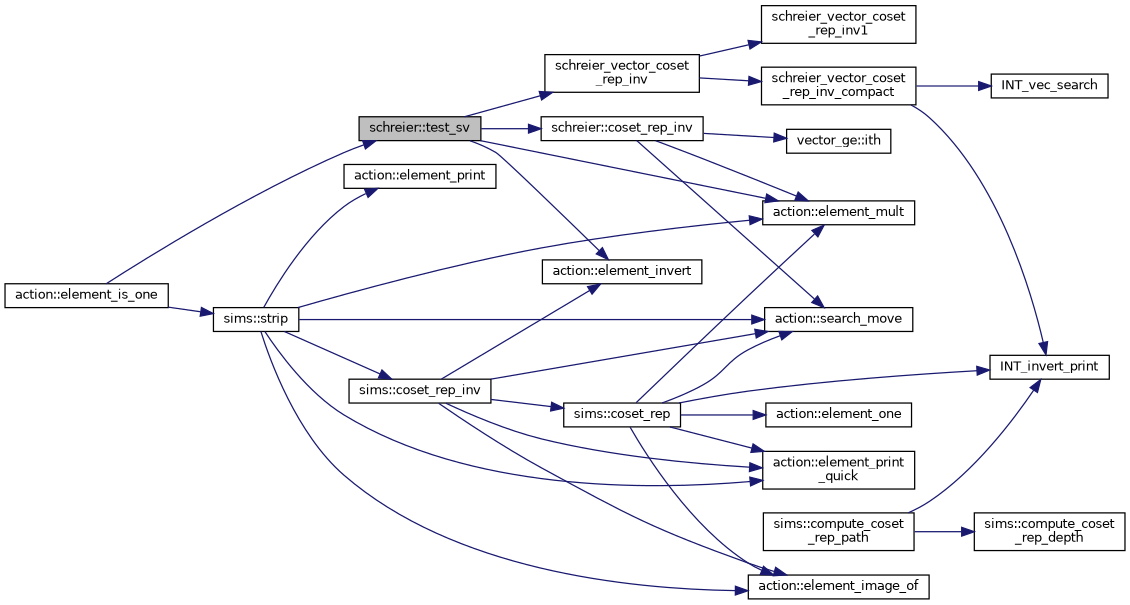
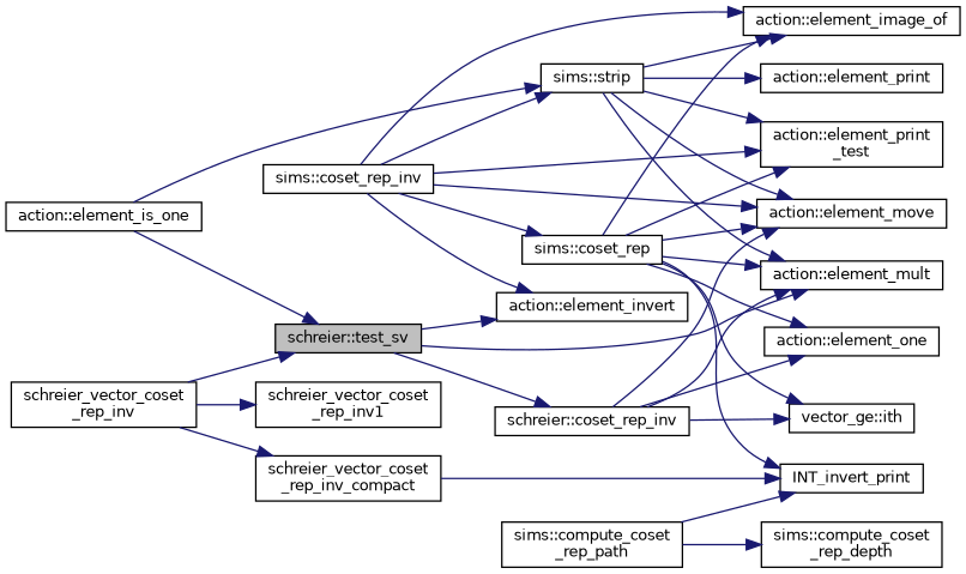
  digraph {
    rankdir=LR
    node [color=black fillcolor=white fontname=Helvetica fontsize=10 shape=record style=filled]
    edge [color=midnightblue fontname=Helvetica fontsize=10 labelfontname=Helvetica labelfontsize=10 style=solid]
    n1 [fillcolor=grey75 fontcolor=black height=0.2 label="schreier::test_sv" width=0.4]
    n2 [height=0.2 label="schreier::coset_rep_inv" width=0.4]
    n3 [height=0.2 label="action::element_mult" width=0.4]
    n4 [height=0.2 label="schreier_vector_coset\l_rep_inv" width=0.4]
    n5 [height=0.2 label="action::element_invert" width=0.4]
    n6 [height=0.2 label="vector_ge::ith" width=0.4]
-   n7 [height=0.2 label="action::search_move" width=0.4]
+   n7 [height=0.2 label="action::element_move" width=0.4]
    n8 [height=0.2 label="action::element_one" width=0.4]
    n9 [height=0.2 label="schreier_vector_coset\l_rep_inv_compact" width=0.4]
    n10 [height=0.2 label="schreier_vector_coset\l_rep_inv1" width=0.4]
    n11 [height=0.2 label="action::element_is_one" width=0.4]
    n12 [height=0.2 label="sims::strip" width=0.4]
-   n13 [height=0.2 label=INT_vec_search width=0.4]
    n14 [height=0.2 label=INT_invert_print width=0.4]
-   n15 [height=0.2 label="action::element_print\l_quick" width=0.4]
+   n15 [height=0.2 label="action::element_print\l_test" width=0.4]
    n16 [height=0.2 label="action::element_image_of" width=0.4]
    n17 [height=0.2 label="sims::coset_rep_inv" width=0.4]
    n18 [height=0.2 label="action::element_print" width=0.4]
    n19 [height=0.2 label="sims::coset_rep" width=0.4]
    n20 [height=0.2 label="sims::compute_coset\l_rep_path" width=0.4]
    n21 [height=0.2 label="sims::compute_coset\l_rep_depth" width=0.4]
    n1 -> n2
    n1 -> n3
-   n1 -> n4
+   n4 -> n1
    n1 -> n5
    n2 -> n3
    n2 -> n6
    n2 -> n7
+   n2 -> n8
    n4 -> n9
    n4 -> n10
-   n9 -> n13
    n9 -> n14
    n11 -> n1
    n11 -> n12
    n12 -> n3
    n12 -> n7
    n12 -> n15
    n12 -> n16
-   n12 -> n17
+   n17 -> n12
    n12 -> n18
    n17 -> n5
    n17 -> n7
    n17 -> n15
    n17 -> n16
    n17 -> n19
    n19 -> n3
+   n19 -> n6
    n19 -> n7
    n19 -> n8
    n19 -> n14
    n19 -> n15
    n19 -> n16
    n20 -> n14
    n20 -> n21
  }
